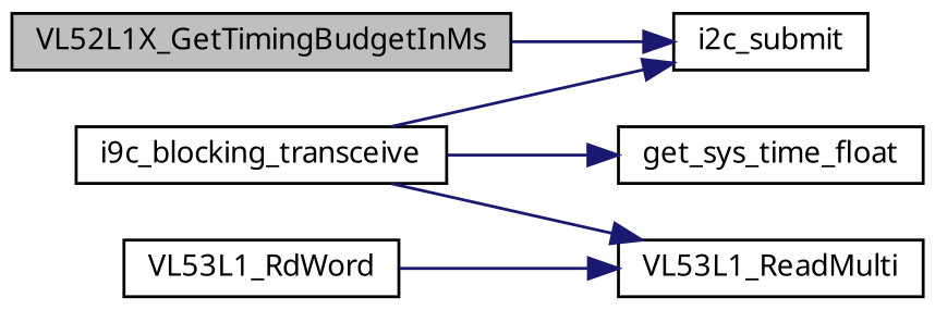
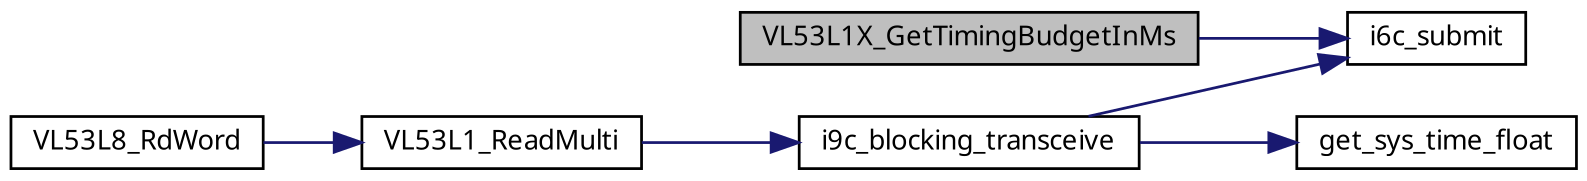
  digraph {
    fontname="Noto Sans"
    rankdir=LR
    node [color=black fillcolor=white fontname="Noto Sans" fontsize=10 shape=record style=filled]
    edge [color=midnightblue fontname="Noto Sans" fontsize=10 labelfontname=FreeSans labelfontsize=10 style=solid]
-   n1 [fillcolor=grey75 fontcolor=black height=0.2 label=VL52L1X_GetTimingBudgetInMs width=0.4]
-   n2 [height=0.2 label=i2c_submit width=0.4]
-   n3 [height=0.2 label=VL53L1_RdWord width=0.4]
+   n1 [fillcolor=grey75 fontcolor=black height=0.2 label=VL53L1X_GetTimingBudgetInMs width=0.4]
+   n2 [height=0.2 label=i6c_submit width=0.4]
+   n3 [height=0.2 label=VL53L8_RdWord width=0.4]
    n4 [height=0.2 label=VL53L1_ReadMulti width=0.4]
    n5 [height=0.2 label=i9c_blocking_transceive width=0.4]
    n6 [height=0.2 label=get_sys_time_float width=0.4]
    n1 -> n2
    n3 -> n4
-   n5 -> n4
+   n4 -> n5
    n5 -> n2
    n5 -> n6
  }
